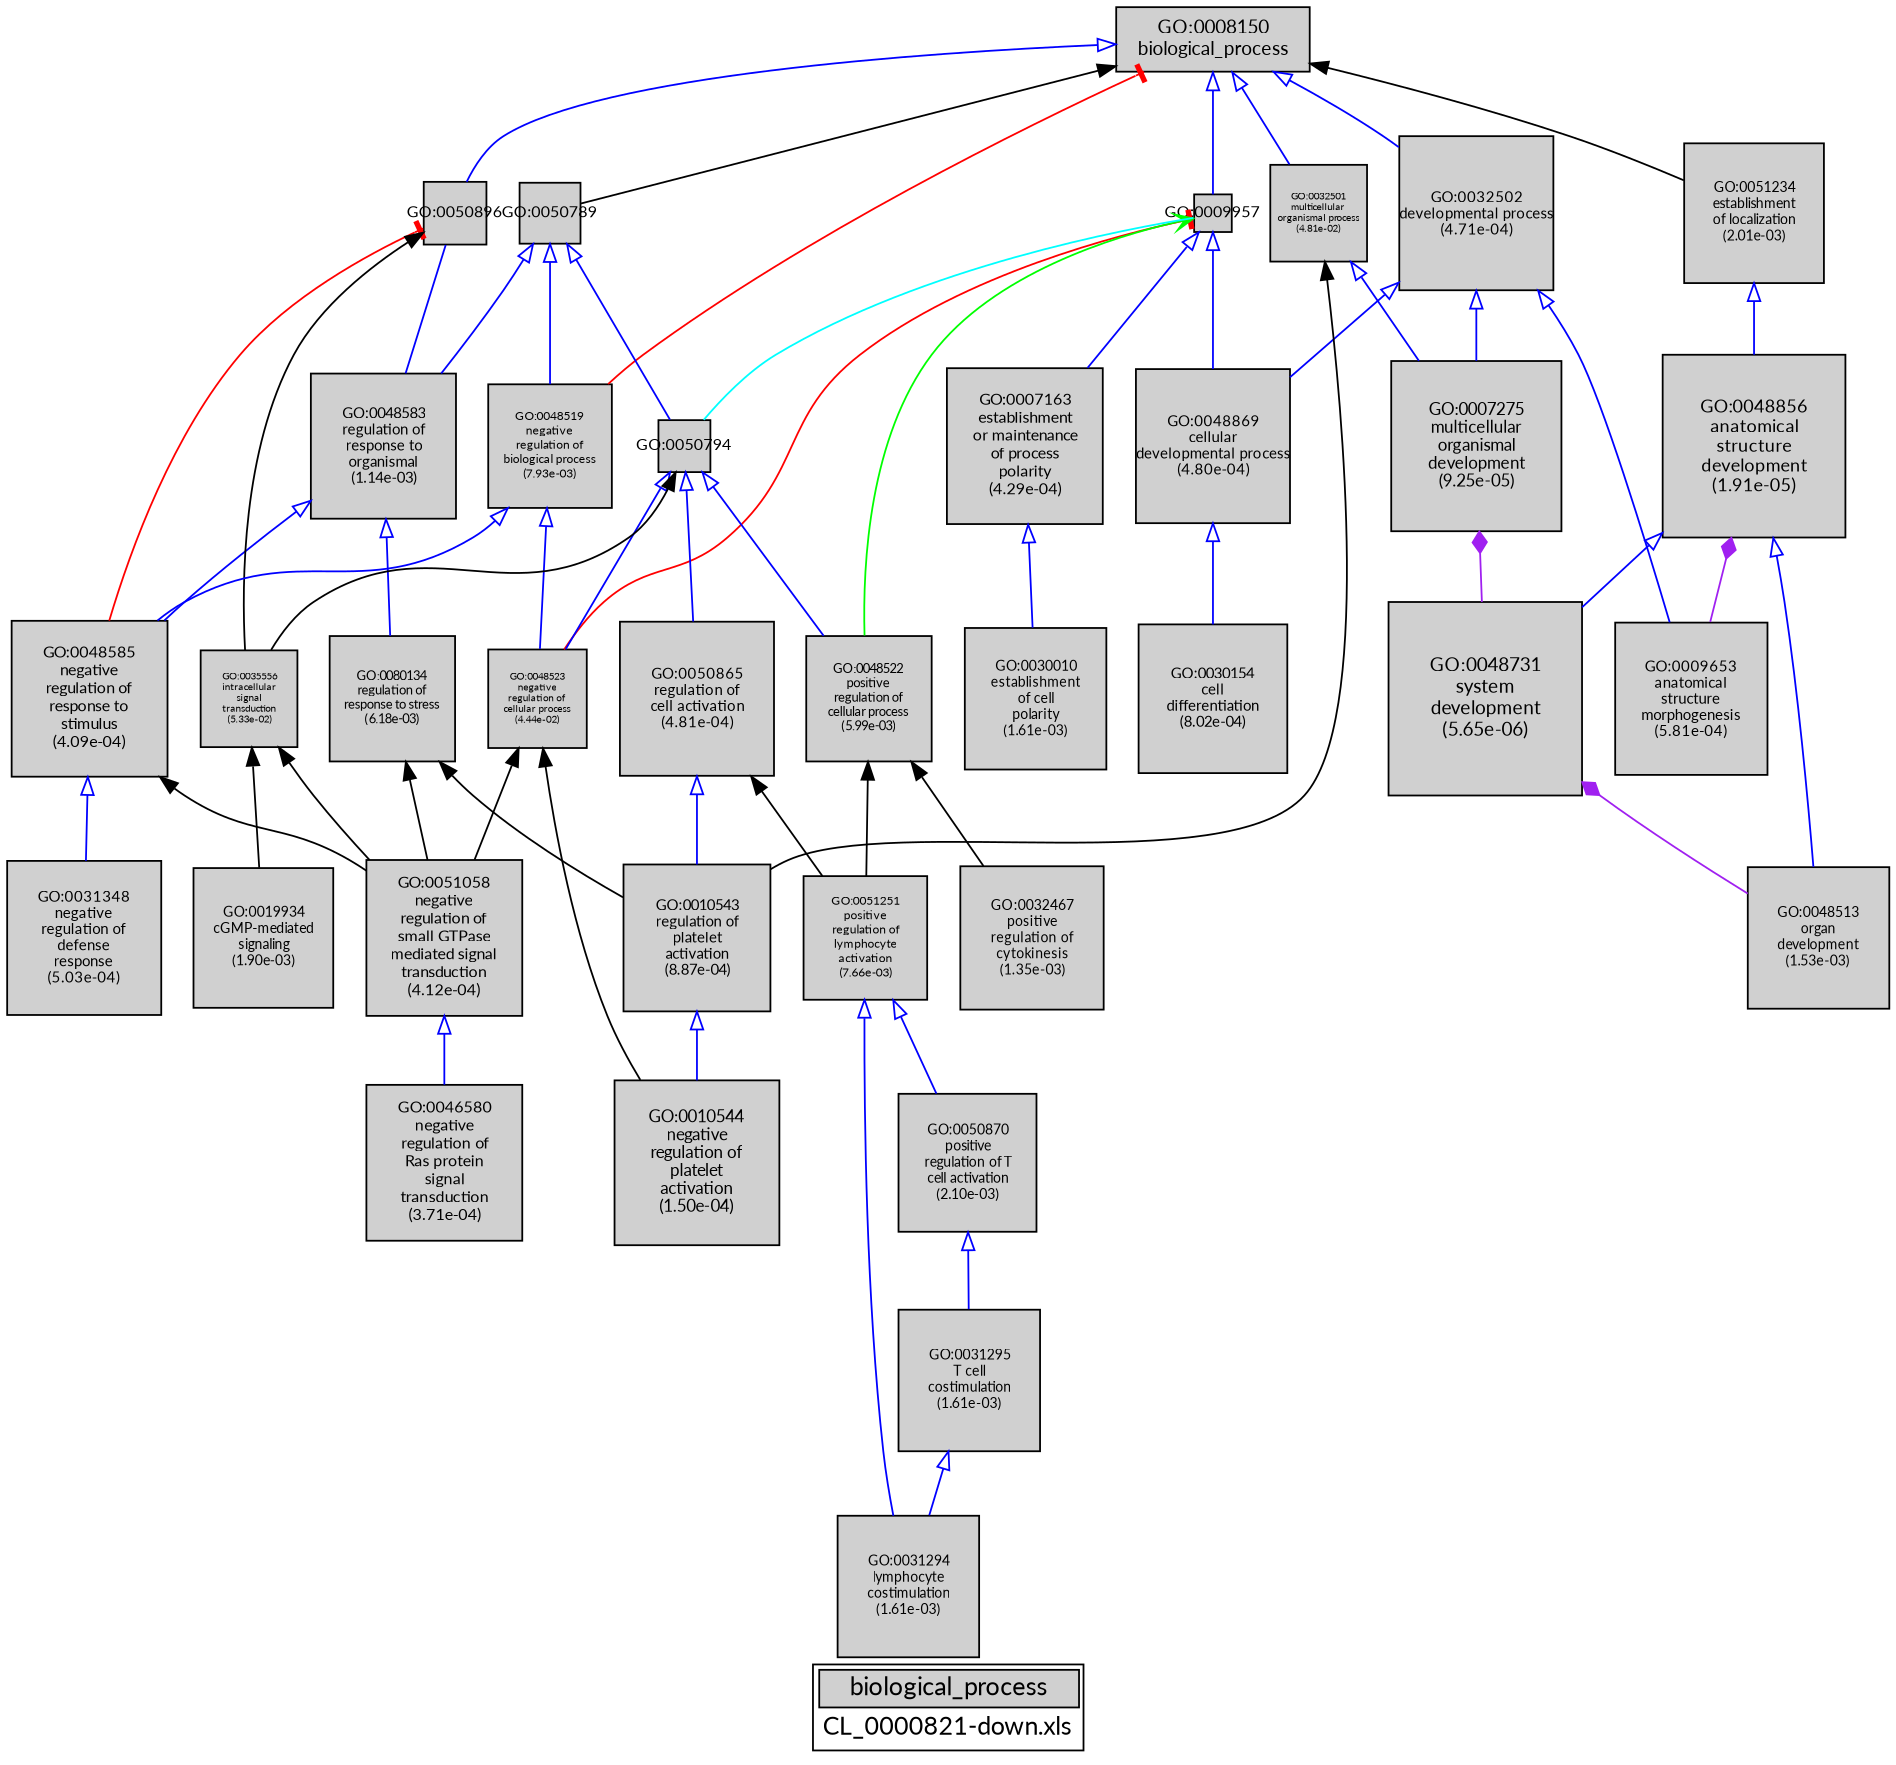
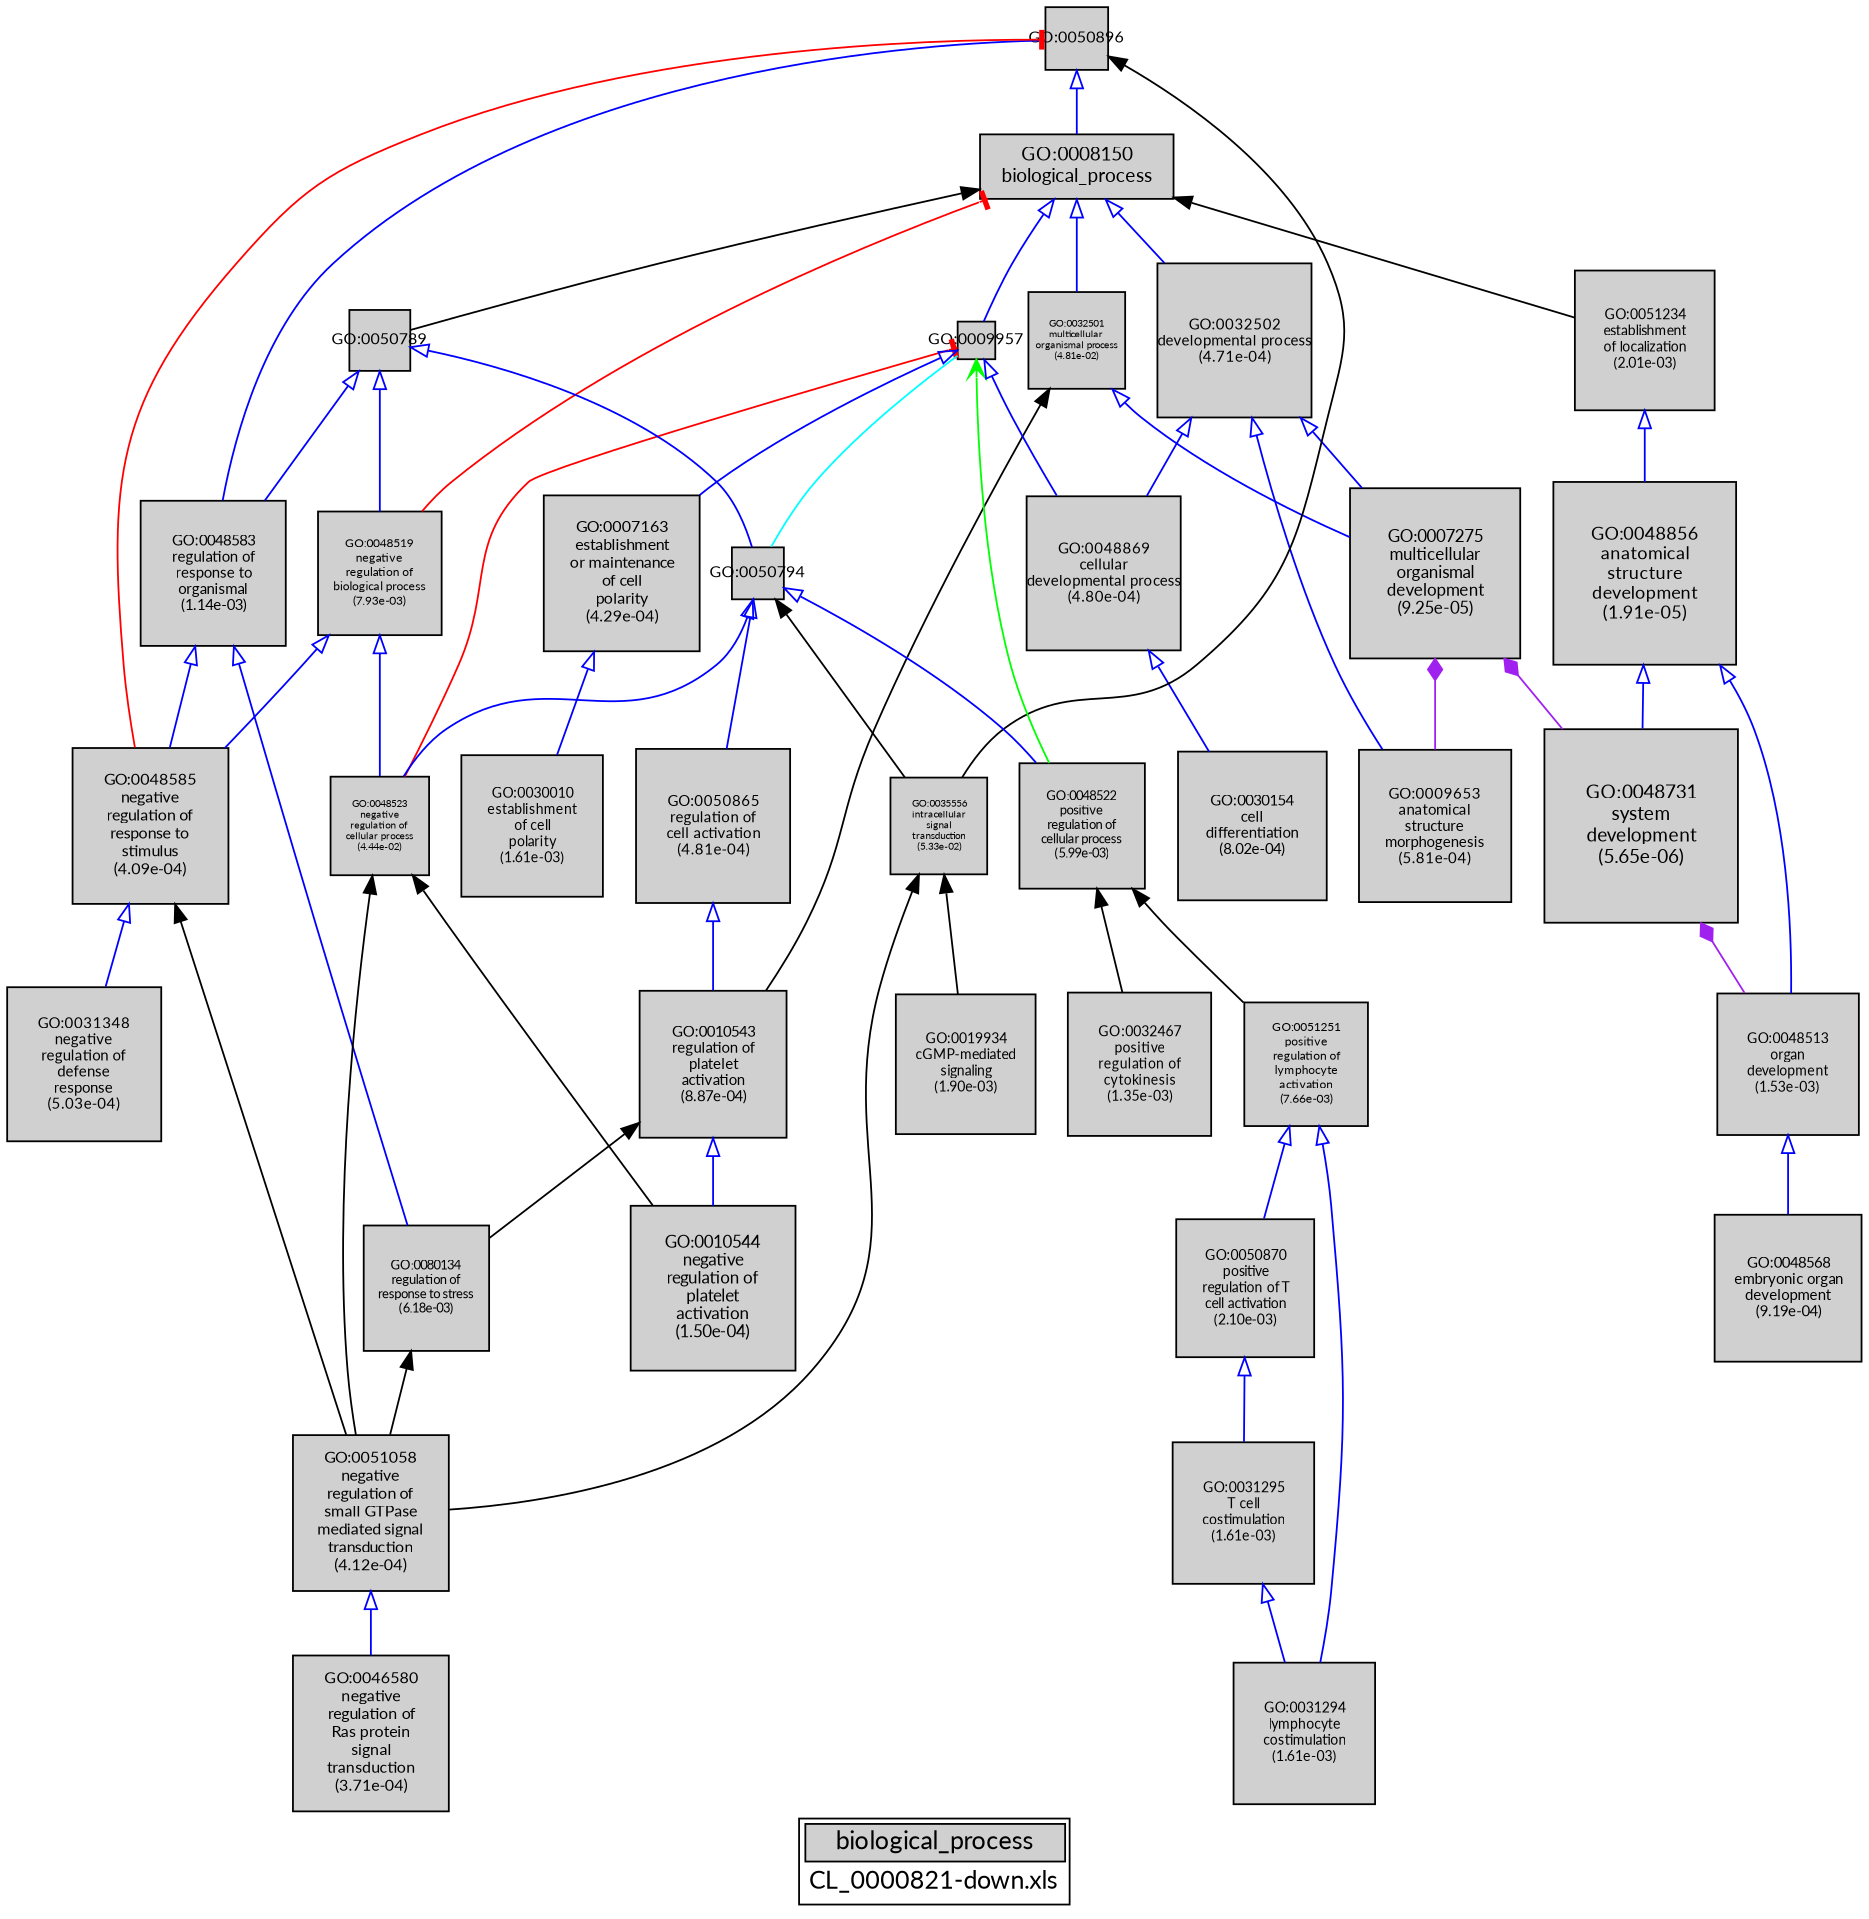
  digraph {
    bgcolor="#FFFFFF"
    fontname=Lato
    label=<<TABLE COLOR="black" BGCOLOR="white"><TR><TD COLSPAN="2" BGCOLOR="#D0D0D0"><FONT COLOR="black">biological_process</FONT></TD></TR><TR><TD BORDER="0">CL_0000821-down.xls</TD></TR></TABLE>>
    node [color=black fillcolor="#D0D0D0" fixedsize=true fontcolor=black fontname=Lato fontsize=9 shape=box style=filled]
    edge [arrowtail=empty color=blue dir=back fontname=Lato weight=5.0]
    n1 [fontsize=8.0999106247 height=1.12498758676 label=<<TABLE BORDER="0"><TR><TD>GO:0048583<BR/>regulation of<BR/>response to<BR/>organismal<BR/>(1.14e-03)</TD></TR></TABLE>> width=1.12498758676]
    n2 [fontsize=5.51839118972 height=0.766443220795 label=<<TABLE BORDER="0"><TR><TD>GO:0048523<BR/>negative<BR/>regulation of<BR/>cellular process<BR/>(4.44e-02)</TD></TR></TABLE>> width=0.766443220795]
    n3 [fontsize=8.68771595126 height=1.20662721545 label=<<TABLE BORDER="0"><TR><TD>GO:0048585<BR/>negative<BR/>regulation of<BR/>response to<BR/>stimulus<BR/>(4.09e-04)</TD></TR></TABLE>> width=1.20662721545]
+   n4 [fontsize=8.22807751462 height=1.1427885437 label=<<TABLE BORDER="0"><TR><TD>GO:0048568<BR/>embryonic organ<BR/>development<BR/>(9.19e-04)</TD></TR></TABLE>> width=1.1427885437]
    n5 [fontsize=10.2434775773 height=1.42270521906 label=<<TABLE BORDER="0"><TR><TD>GO:0048856<BR/>anatomical<BR/>structure<BR/>development<BR/>(1.91e-05)</TD></TR></TABLE>> width=1.42270521906]
    n6 [fontsize=8.59801202428 height=1.19416833671 label=<<TABLE BORDER="0"><TR><TD>GO:0050865<BR/>regulation of<BR/>cell activation<BR/>(4.81e-04)</TD></TR></TABLE>> width=1.19416833671]
    n7 [fontsize=8.74226677557 height=1.21420371883 label=<<TABLE BORDER="0"><TR><TD>GO:0046580<BR/>negative<BR/>regulation of<BR/>Ras protein<BR/>signal<BR/>transduction<BR/>(3.71e-04)</TD></TR></TABLE>> width=1.21420371883]
    n8 [fontsize=7.9267102365 height=1.10093197729 label=<<TABLE BORDER="0"><TR><TD>GO:0048513<BR/>organ<BR/>development<BR/>(1.53e-03)</TD></TR></TABLE>> width=1.10093197729]
    n9 [fontsize=8.24932991159 height=1.1457402655 label=<<TABLE BORDER="0"><TR><TD>GO:0010543<BR/>regulation of<BR/>platelet<BR/>activation<BR/>(8.87e-04)</TD></TR></TABLE>> width=1.1457402655]
    n10 [fontsize=9.22555138355 height=1.28132658105 label=<<TABLE BORDER="0"><TR><TD>GO:0010544<BR/>negative<BR/>regulation of<BR/>platelet<BR/>activation<BR/>(1.50e-04)</TD></TR></TABLE>> width=1.28132658105]
    n11 [fontsize=8.68405439721 height=1.20611866628 label=<<TABLE BORDER="0"><TR><TD>GO:0051058<BR/>negative<BR/>regulation of<BR/>small GTPase<BR/>mediated signal<BR/>transduction<BR/>(4.12e-04)</TD></TR></TABLE>> width=1.20611866628]
    n12 [fontsize=7.04986604094 height=0.979148061242 label=<<TABLE BORDER="0"><TR><TD>GO:0048522<BR/>positive<BR/>regulation of<BR/>cellular process<BR/>(5.99e-03)</TD></TR></TABLE>> width=0.979148061242]
    n13 [fontsize=8.60957039008 height=1.19577366529 label=<<TABLE BORDER="0"><TR><TD>GO:0032502<BR/>developmental process<BR/>(4.71e-04)</TD></TR></TABLE>> width=1.19577366529]
    n14 [fontsize=5.44851241832 height=0.756737835878 label=<<TABLE BORDER="0"><TR><TD>GO:0032501<BR/>multicellular<BR/>organismal process<BR/>(4.81e-02)</TD></TR></TABLE>> width=0.756737835878]
    n15 [fontsize=8.59920955851 height=1.1943346609 label=<<TABLE BORDER="0"><TR><TD>GO:0048869<BR/>cellular<BR/>developmental process<BR/>(4.80e-04)</TD></TR></TABLE>> width=1.1943346609]
    n16 [fontsize=6.87958095363 height=0.955497354671 label=<<TABLE BORDER="0"><TR><TD>GO:0051251<BR/>positive<BR/>regulation of<BR/>lymphocyte<BR/>activation<BR/>(7.66e-03)</TD></TR></TABLE>> width=0.955497354671]
    n17 [fontsize=7.73204668019 height=1.07389537225 label=<<TABLE BORDER="0"><TR><TD>GO:0050870<BR/>positive<BR/>regulation of T<BR/>cell activation<BR/>(2.10e-03)</TD></TR></TABLE>> width=1.07389537225]
    "GO:0050896" [height=0.482472290808 width=0.482472290808]
    n19 [fontsize=10.8 label=<<TABLE BORDER="0"><TR><TD>GO:0008150<BR/>biological_process</TD></TR></TABLE>> width=1.5]
    n20 [height=0.2984569686 label="GO:0009957" width=0.2984569686]
    n21 [fontsize=9.47488570462 height=1.31595634786 label=<<TABLE BORDER="0"><TR><TD>GO:0007275<BR/>multicellular<BR/>organismal<BR/>development<BR/>(9.25e-05)</TD></TR></TABLE>> width=1.31595634786]
    n22 [fontsize=7.79408512235 height=1.08251182255 label=<<TABLE BORDER="0"><TR><TD>GO:0019934<BR/>cGMP-mediated<BR/>signaling<BR/>(1.90e-03)</TD></TR></TABLE>> width=1.08251182255]
    "GO:0050789" [height=0.470901640915 width=0.470901640915]
    n24 [fontsize=7.89428717355 height=1.0964287741 label=<<TABLE BORDER="0"><TR><TD>GO:0030010<BR/>establishment<BR/>of cell<BR/>polarity<BR/>(1.61e-03)</TD></TR></TABLE>> width=1.0964287741]
    n25 [fontsize=6.8555408197 height=0.95215844718 label=<<TABLE BORDER="0"><TR><TD>GO:0048519<BR/>negative<BR/>regulation of<BR/>biological process<BR/>(7.93e-03)</TD></TR></TABLE>> width=0.95215844718]
    n26 [fontsize=8.57309831371 height=1.19070809913 label=<<TABLE BORDER="0"><TR><TD>GO:0031348<BR/>negative<BR/>regulation of<BR/>defense<BR/>response<BR/>(5.03e-04)</TD></TR></TABLE>> width=1.19070809913]
    n27 [fontsize=7.7587458364 height=1.07760358839 label=<<TABLE BORDER="0"><TR><TD>GO:0051234<BR/>establishment<BR/>of localization<BR/>(2.01e-03)</TD></TR></TABLE>> width=1.07760358839]
    n28 [fontsize=7.02828292541 height=0.976150406306 label=<<TABLE BORDER="0"><TR><TD>GO:0080134<BR/>regulation of<BR/>response to stress<BR/>(6.18e-03)</TD></TR></TABLE>> width=0.976150406306]
    n29 [fontsize=8.49149471868 height=1.17937426648 label=<<TABLE BORDER="0"><TR><TD>GO:0009653<BR/>anatomical<BR/>structure<BR/>morphogenesis<BR/>(5.81e-04)</TD></TR></TABLE>> width=1.17937426648]
    n30 [fontsize=10.8 height=1.5 label=<<TABLE BORDER="0"><TR><TD>GO:0048731<BR/>system<BR/>development<BR/>(5.65e-06)</TD></TR></TABLE>> width=1.5]
    n31 [fontsize=8.00262378552 height=1.11147552577 label=<<TABLE BORDER="0"><TR><TD>GO:0032467<BR/>positive<BR/>regulation of<BR/>cytokinesis<BR/>(1.35e-03)</TD></TR></TABLE>> width=1.11147552577]
    n32 [fontsize=7.89439855998 height=1.09644424444 label=<<TABLE BORDER="0"><TR><TD>GO:0031294<BR/>lymphocyte<BR/>costimulation<BR/>(1.61e-03)</TD></TR></TABLE>> width=1.09644424444]
    n33 [fontsize=8.30788236584 height=1.15387255081 label=<<TABLE BORDER="0"><TR><TD>GO:0030154<BR/>cell<BR/>differentiation<BR/>(8.02e-04)</TD></TR></TABLE>> width=1.15387255081]
    n34 [fontsize=5.35633693117 height=0.743935684885 label=<<TABLE BORDER="0"><TR><TD>GO:0035556<BR/>intracellular<BR/>signal<BR/>transduction<BR/>(5.33e-02)</TD></TR></TABLE>> width=0.743935684885]
-   n35 [fontsize=8.66234291632 height=1.20310318282 label=<<TABLE BORDER="0"><TR><TD>GO:0007163<BR/>establishment<BR/>or maintenance<BR/>of process<BR/>polarity<BR/>(4.29e-04)</TD></TR></TABLE>> width=1.20310318282]
+   n35 [fontsize=8.66234291632 height=1.20310318282 label=<<TABLE BORDER="0"><TR><TD>GO:0007163<BR/>establishment<BR/>or maintenance<BR/>of cell<BR/>polarity<BR/>(4.29e-04)</TD></TR></TABLE>> width=1.20310318282]
    n36 [fontsize=7.89439855998 height=1.09644424444 label=<<TABLE BORDER="0"><TR><TD>GO:0031295<BR/>T cell<BR/>costimulation<BR/>(1.61e-03)</TD></TR></TABLE>> width=1.09644424444]
    "GO:0050794" [height=0.399329858925 width=0.399329858925]
    subgraph sub_1 {
      n1
      n2
      n3
+     n4
      n5
      n6
      n7
      n8
      n9
      n10
      n11
      n12
      n13
      n14
      n15
      n16
      n17
      "GO:0050896"
      n19
      n20
      n21
      n22
      "GO:0050789"
      n24
      n25
      n26
      n27
      n28
      n29
      n30
      n31
      n32
      n33
      n34
      n35
      n36
      "GO:0050794"
    }
    subgraph sub_2 {
      n22
      n27
      n31
      n34
      subgraph sub_3 {
        n1
        "GO:0050794"
        subgraph sub_4 {
          n12
          n20
        }
        subgraph sub_5 {
          n2
          n3
          "GO:0050896"
          n19
          n20
          n25
        }
      }
      subgraph sub_6 {
        n5
        n8
        n21
        n29
        n30
      }
      subgraph sub_7 {
        n1
        n2
        n3
+       n4
        n5
        n6
        n7
        n8
        n9
        n10
        n11
        n12
        n13
        n14
        n15
        n16
        n17
        "GO:0050896"
        n19
        n20
        n21
        "GO:0050789"
        n24
        n25
        n26
        n28
        n29
        n30
        n32
        n33
        n35
        n36
        "GO:0050794"
      }
    }
    n1 -> n3
    n1 -> n28
    n2 -> n10 [weight=1 arrowtail="" color=""]
    n2 -> n11 [weight=1 arrowtail="" color=""]
    n3 -> n11 [weight=1 arrowtail="" color=""]
    n3 -> n26
    n5 -> n8
-   n5 -> n29 [arrowtail=diamond color=purple weight=2.5]
+   n21 -> n29 [arrowtail=diamond color=purple weight=2.5]
    n5 -> n30
    n6 -> n9
-   n6 -> n16 [weight=1 arrowtail="" color=""]
+   n8 -> n4
    n9 -> n10
    n11 -> n7
    n12 -> n16 [weight=1 arrowtail="" color=""]
    n12 -> n31 [weight=1 arrowtail="" color=""]
    n13 -> n15
    n13 -> n21
    n13 -> n29
    n14 -> n9 [weight=1 arrowtail="" color=""]
    n14 -> n21
    n15 -> n33
    n16 -> n17
    n16 -> n32
    n17 -> n36
    "GO:0050896" -> n1 [arrowtail=none weight=1]
    "GO:0050896" -> n3 [arrowtail=tee color=red weight=1]
    "GO:0050896" -> n34 [weight=1 arrowtail="" color=""]
    n19 -> n13
    n19 -> n14
-   n19 -> "GO:0050896"
+   "GO:0050896" -> n19
    n19 -> n20
    n19 -> "GO:0050789" [weight=1 arrowtail="" color=""]
    n19 -> n25 [arrowtail=tee color=red weight=1]
    n19 -> n27 [weight=1 arrowtail="" color=""]
    n20 -> n2 [arrowtail=tee color=red weight=1]
    n20 -> n12 [arrowtail=vee color=green weight=1]
    n20 -> n15
    n20 -> n35
    n20 -> "GO:0050794" [arrowtail=none color=cyan weight=1]
    n21 -> n30 [arrowtail=diamond color=purple weight=2.5]
    "GO:0050789" -> n1
    "GO:0050789" -> n25
    "GO:0050789" -> "GO:0050794"
    n25 -> n2
    n25 -> n3
    n27 -> n5
-   n28 -> n9 [weight=1 arrowtail="" color=""]
+   n9 -> n28 [weight=1 arrowtail="" color=""]
    n28 -> n11 [weight=1 arrowtail="" color=""]
    n30 -> n8 [arrowtail=diamond color=purple weight=2.5]
    n34 -> n11 [weight=1 arrowtail="" color=""]
    n34 -> n22 [weight=1 arrowtail="" color=""]
    n35 -> n24
    n36 -> n32
    "GO:0050794" -> n2
    "GO:0050794" -> n6
    "GO:0050794" -> n12
    "GO:0050794" -> n34 [weight=1 arrowtail="" color=""]
  }
